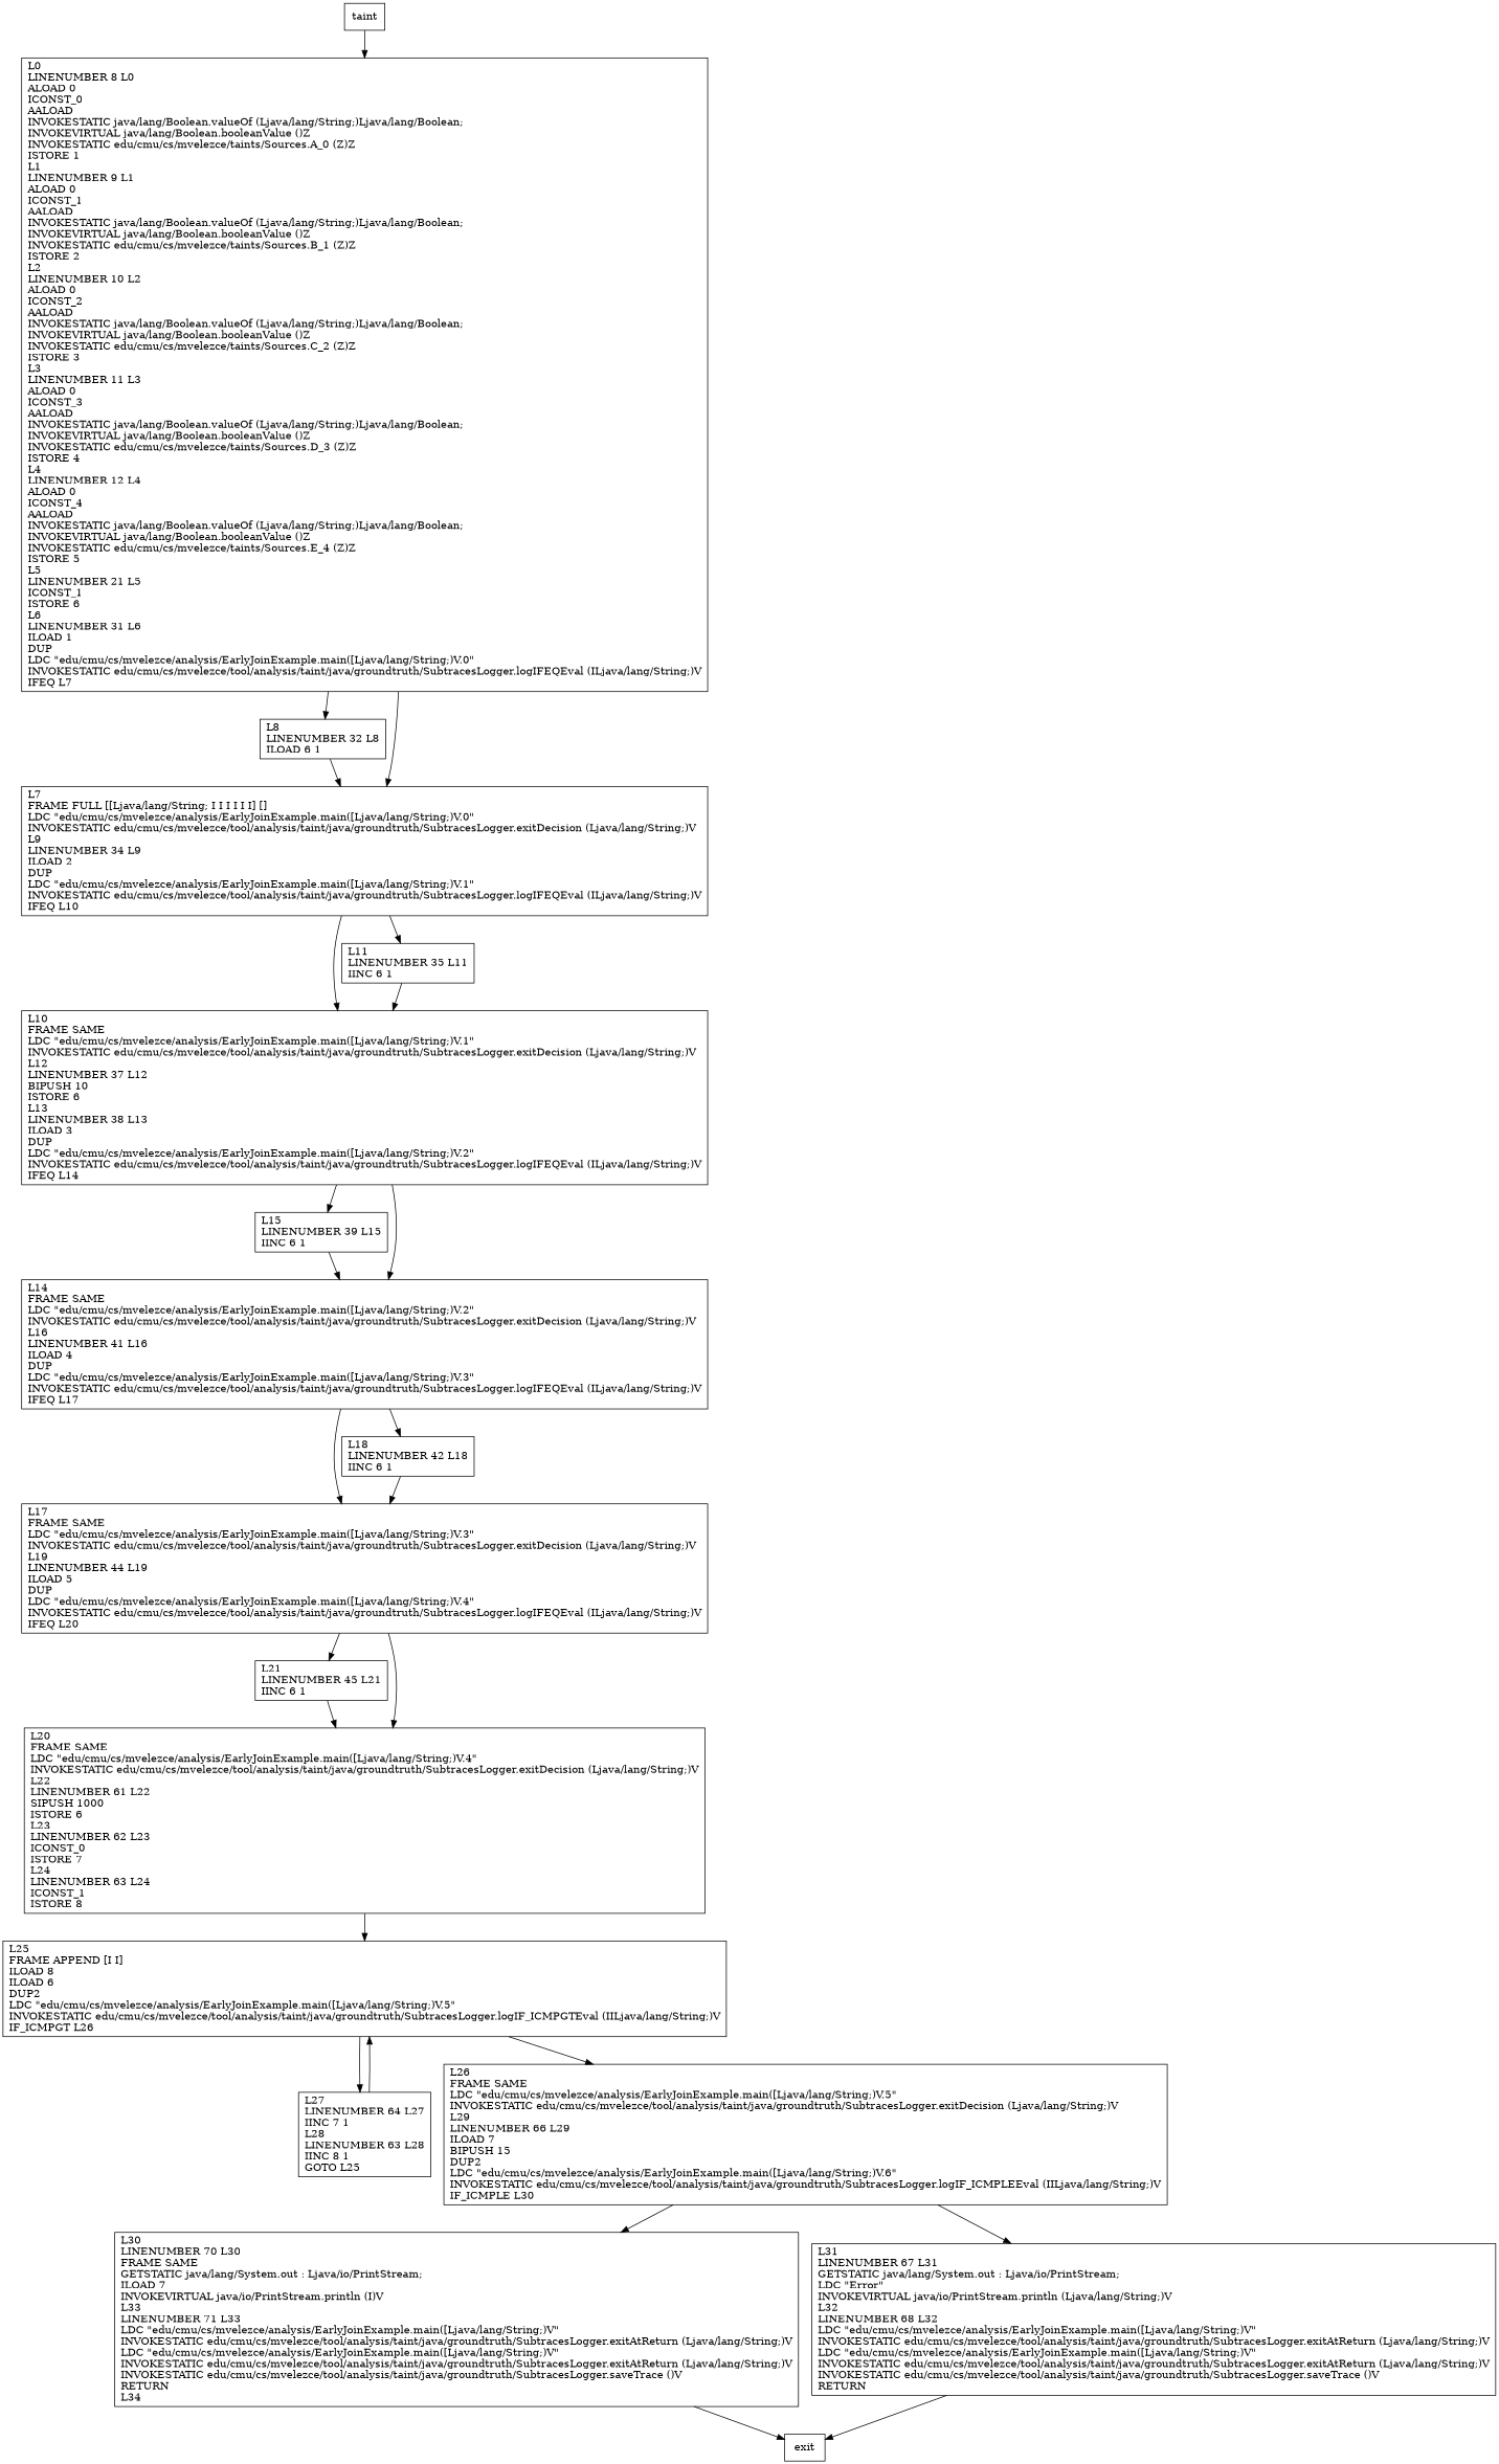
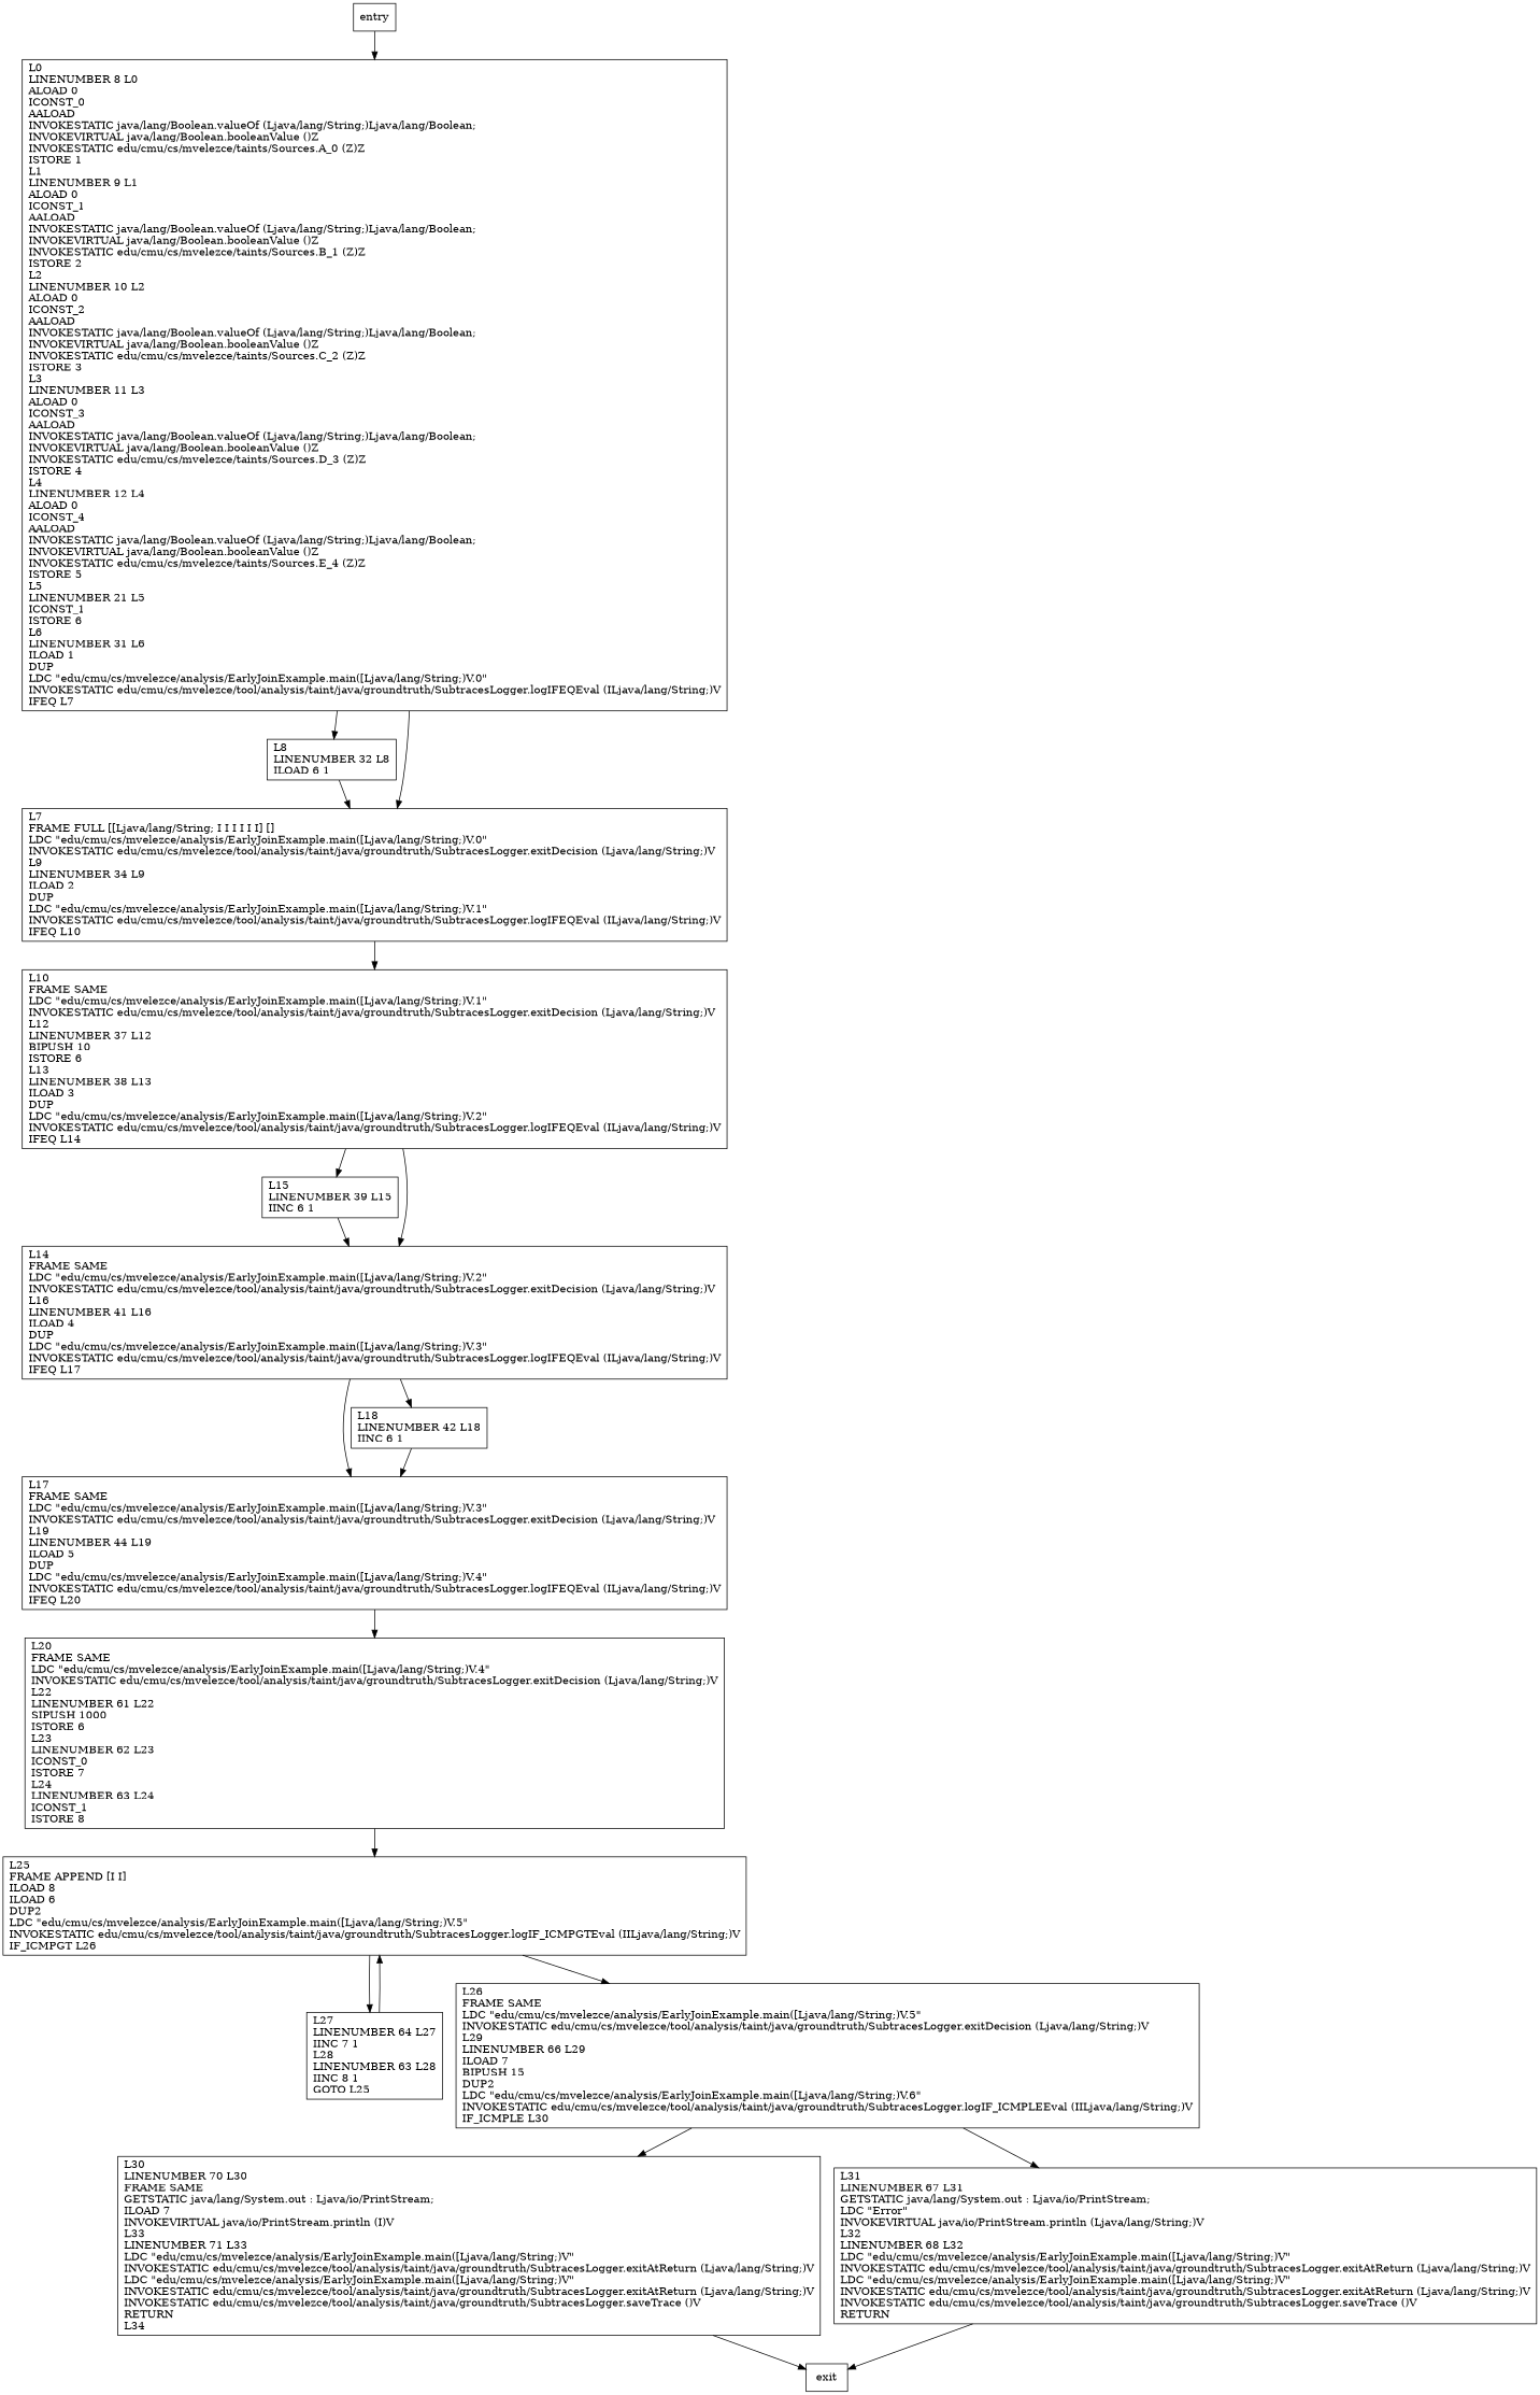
  digraph {
    node [shape=record]
-   n1 [label="L21\lLINENUMBER 45 L21\lIINC 6 1\l"]
    n2 [label="L20\lFRAME SAME\lLDC \"edu/cmu/cs/mvelezce/analysis/EarlyJoinExample.main([Ljava/lang/String;)V.4\"\lINVOKESTATIC edu/cmu/cs/mvelezce/tool/analysis/taint/java/groundtruth/SubtracesLogger.exitDecision (Ljava/lang/String;)V\lL22\lLINENUMBER 61 L22\lSIPUSH 1000\lISTORE 6\lL23\lLINENUMBER 62 L23\lICONST_0\lISTORE 7\lL24\lLINENUMBER 63 L24\lICONST_1\lISTORE 8\l"]
    n3 [label="L25\lFRAME APPEND [I I]\lILOAD 8\lILOAD 6\lDUP2\lLDC \"edu/cmu/cs/mvelezce/analysis/EarlyJoinExample.main([Ljava/lang/String;)V.5\"\lINVOKESTATIC edu/cmu/cs/mvelezce/tool/analysis/taint/java/groundtruth/SubtracesLogger.logIF_ICMPGTEval (IILjava/lang/String;)V\lIF_ICMPGT L26\l"]
    n4 [label="L27\lLINENUMBER 64 L27\lIINC 7 1\lL28\lLINENUMBER 63 L28\lIINC 8 1\lGOTO L25\l"]
    n5 [label="L26\lFRAME SAME\lLDC \"edu/cmu/cs/mvelezce/analysis/EarlyJoinExample.main([Ljava/lang/String;)V.5\"\lINVOKESTATIC edu/cmu/cs/mvelezce/tool/analysis/taint/java/groundtruth/SubtracesLogger.exitDecision (Ljava/lang/String;)V\lL29\lLINENUMBER 66 L29\lILOAD 7\lBIPUSH 15\lDUP2\lLDC \"edu/cmu/cs/mvelezce/analysis/EarlyJoinExample.main([Ljava/lang/String;)V.6\"\lINVOKESTATIC edu/cmu/cs/mvelezce/tool/analysis/taint/java/groundtruth/SubtracesLogger.logIF_ICMPLEEval (IILjava/lang/String;)V\lIF_ICMPLE L30\l"]
    n6 [label="L10\lFRAME SAME\lLDC \"edu/cmu/cs/mvelezce/analysis/EarlyJoinExample.main([Ljava/lang/String;)V.1\"\lINVOKESTATIC edu/cmu/cs/mvelezce/tool/analysis/taint/java/groundtruth/SubtracesLogger.exitDecision (Ljava/lang/String;)V\lL12\lLINENUMBER 37 L12\lBIPUSH 10\lISTORE 6\lL13\lLINENUMBER 38 L13\lILOAD 3\lDUP\lLDC \"edu/cmu/cs/mvelezce/analysis/EarlyJoinExample.main([Ljava/lang/String;)V.2\"\lINVOKESTATIC edu/cmu/cs/mvelezce/tool/analysis/taint/java/groundtruth/SubtracesLogger.logIFEQEval (ILjava/lang/String;)V\lIFEQ L14\l"]
    n7 [label="L15\lLINENUMBER 39 L15\lIINC 6 1\l"]
    n8 [label="L14\lFRAME SAME\lLDC \"edu/cmu/cs/mvelezce/analysis/EarlyJoinExample.main([Ljava/lang/String;)V.2\"\lINVOKESTATIC edu/cmu/cs/mvelezce/tool/analysis/taint/java/groundtruth/SubtracesLogger.exitDecision (Ljava/lang/String;)V\lL16\lLINENUMBER 41 L16\lILOAD 4\lDUP\lLDC \"edu/cmu/cs/mvelezce/analysis/EarlyJoinExample.main([Ljava/lang/String;)V.3\"\lINVOKESTATIC edu/cmu/cs/mvelezce/tool/analysis/taint/java/groundtruth/SubtracesLogger.logIFEQEval (ILjava/lang/String;)V\lIFEQ L17\l"]
    n9 [label="L17\lFRAME SAME\lLDC \"edu/cmu/cs/mvelezce/analysis/EarlyJoinExample.main([Ljava/lang/String;)V.3\"\lINVOKESTATIC edu/cmu/cs/mvelezce/tool/analysis/taint/java/groundtruth/SubtracesLogger.exitDecision (Ljava/lang/String;)V\lL19\lLINENUMBER 44 L19\lILOAD 5\lDUP\lLDC \"edu/cmu/cs/mvelezce/analysis/EarlyJoinExample.main([Ljava/lang/String;)V.4\"\lINVOKESTATIC edu/cmu/cs/mvelezce/tool/analysis/taint/java/groundtruth/SubtracesLogger.logIFEQEval (ILjava/lang/String;)V\lIFEQ L20\l"]
    n10 [label="L18\lLINENUMBER 42 L18\lIINC 6 1\l"]
    n11 [label="L0\lLINENUMBER 8 L0\lALOAD 0\lICONST_0\lAALOAD\lINVOKESTATIC java/lang/Boolean.valueOf (Ljava/lang/String;)Ljava/lang/Boolean;\lINVOKEVIRTUAL java/lang/Boolean.booleanValue ()Z\lINVOKESTATIC edu/cmu/cs/mvelezce/taints/Sources.A_0 (Z)Z\lISTORE 1\lL1\lLINENUMBER 9 L1\lALOAD 0\lICONST_1\lAALOAD\lINVOKESTATIC java/lang/Boolean.valueOf (Ljava/lang/String;)Ljava/lang/Boolean;\lINVOKEVIRTUAL java/lang/Boolean.booleanValue ()Z\lINVOKESTATIC edu/cmu/cs/mvelezce/taints/Sources.B_1 (Z)Z\lISTORE 2\lL2\lLINENUMBER 10 L2\lALOAD 0\lICONST_2\lAALOAD\lINVOKESTATIC java/lang/Boolean.valueOf (Ljava/lang/String;)Ljava/lang/Boolean;\lINVOKEVIRTUAL java/lang/Boolean.booleanValue ()Z\lINVOKESTATIC edu/cmu/cs/mvelezce/taints/Sources.C_2 (Z)Z\lISTORE 3\lL3\lLINENUMBER 11 L3\lALOAD 0\lICONST_3\lAALOAD\lINVOKESTATIC java/lang/Boolean.valueOf (Ljava/lang/String;)Ljava/lang/Boolean;\lINVOKEVIRTUAL java/lang/Boolean.booleanValue ()Z\lINVOKESTATIC edu/cmu/cs/mvelezce/taints/Sources.D_3 (Z)Z\lISTORE 4\lL4\lLINENUMBER 12 L4\lALOAD 0\lICONST_4\lAALOAD\lINVOKESTATIC java/lang/Boolean.valueOf (Ljava/lang/String;)Ljava/lang/Boolean;\lINVOKEVIRTUAL java/lang/Boolean.booleanValue ()Z\lINVOKESTATIC edu/cmu/cs/mvelezce/taints/Sources.E_4 (Z)Z\lISTORE 5\lL5\lLINENUMBER 21 L5\lICONST_1\lISTORE 6\lL6\lLINENUMBER 31 L6\lILOAD 1\lDUP\lLDC \"edu/cmu/cs/mvelezce/analysis/EarlyJoinExample.main([Ljava/lang/String;)V.0\"\lINVOKESTATIC edu/cmu/cs/mvelezce/tool/analysis/taint/java/groundtruth/SubtracesLogger.logIFEQEval (ILjava/lang/String;)V\lIFEQ L7\l"]
    n12 [label="L8\lLINENUMBER 32 L8\lILOAD 6 1\l"]
    n13 [label="L7\lFRAME FULL [[Ljava/lang/String; I I I I I I] []\lLDC \"edu/cmu/cs/mvelezce/analysis/EarlyJoinExample.main([Ljava/lang/String;)V.0\"\lINVOKESTATIC edu/cmu/cs/mvelezce/tool/analysis/taint/java/groundtruth/SubtracesLogger.exitDecision (Ljava/lang/String;)V\lL9\lLINENUMBER 34 L9\lILOAD 2\lDUP\lLDC \"edu/cmu/cs/mvelezce/analysis/EarlyJoinExample.main([Ljava/lang/String;)V.1\"\lINVOKESTATIC edu/cmu/cs/mvelezce/tool/analysis/taint/java/groundtruth/SubtracesLogger.logIFEQEval (ILjava/lang/String;)V\lIFEQ L10\l"]
-   n14 [label="L11\lLINENUMBER 35 L11\lIINC 6 1\l"]
    n15 [label="L30\lLINENUMBER 70 L30\lFRAME SAME\lGETSTATIC java/lang/System.out : Ljava/io/PrintStream;\lILOAD 7\lINVOKEVIRTUAL java/io/PrintStream.println (I)V\lL33\lLINENUMBER 71 L33\lLDC \"edu/cmu/cs/mvelezce/analysis/EarlyJoinExample.main([Ljava/lang/String;)V\"\lINVOKESTATIC edu/cmu/cs/mvelezce/tool/analysis/taint/java/groundtruth/SubtracesLogger.exitAtReturn (Ljava/lang/String;)V\lLDC \"edu/cmu/cs/mvelezce/analysis/EarlyJoinExample.main([Ljava/lang/String;)V\"\lINVOKESTATIC edu/cmu/cs/mvelezce/tool/analysis/taint/java/groundtruth/SubtracesLogger.exitAtReturn (Ljava/lang/String;)V\lINVOKESTATIC edu/cmu/cs/mvelezce/tool/analysis/taint/java/groundtruth/SubtracesLogger.saveTrace ()V\lRETURN\lL34\l"]
    exit
    n17 [label="L31\lLINENUMBER 67 L31\lGETSTATIC java/lang/System.out : Ljava/io/PrintStream;\lLDC \"Error\"\lINVOKEVIRTUAL java/io/PrintStream.println (Ljava/lang/String;)V\lL32\lLINENUMBER 68 L32\lLDC \"edu/cmu/cs/mvelezce/analysis/EarlyJoinExample.main([Ljava/lang/String;)V\"\lINVOKESTATIC edu/cmu/cs/mvelezce/tool/analysis/taint/java/groundtruth/SubtracesLogger.exitAtReturn (Ljava/lang/String;)V\lLDC \"edu/cmu/cs/mvelezce/analysis/EarlyJoinExample.main([Ljava/lang/String;)V\"\lINVOKESTATIC edu/cmu/cs/mvelezce/tool/analysis/taint/java/groundtruth/SubtracesLogger.exitAtReturn (Ljava/lang/String;)V\lINVOKESTATIC edu/cmu/cs/mvelezce/tool/analysis/taint/java/groundtruth/SubtracesLogger.saveTrace ()V\lRETURN\l"]
-   entry [label=taint]
-   n1 -> n2
+   entry
    n2 -> n3
    n3 -> n4
    n3 -> n5
    n4 -> n3
    n5 -> n15
    n5 -> n17
    n6 -> n7
    n6 -> n8
    n7 -> n8
    n8 -> n9
    n8 -> n10
-   n9 -> n1
    n9 -> n2
    n10 -> n9
    n11 -> n12
    n11 -> n13
    n12 -> n13
    n13 -> n6
-   n13 -> n14
-   n14 -> n6
    n15 -> exit
    n17 -> exit
    entry -> n11
  }
